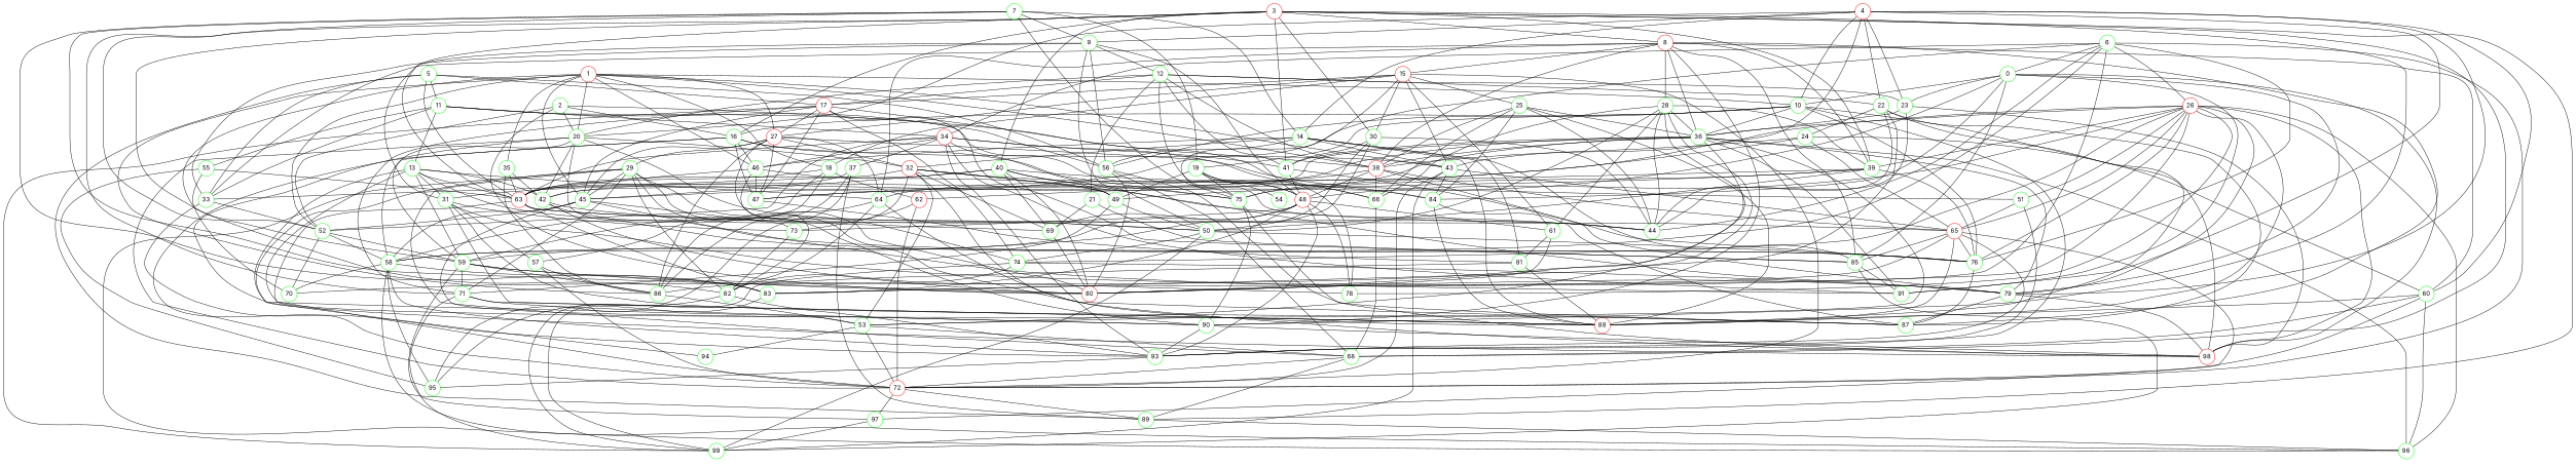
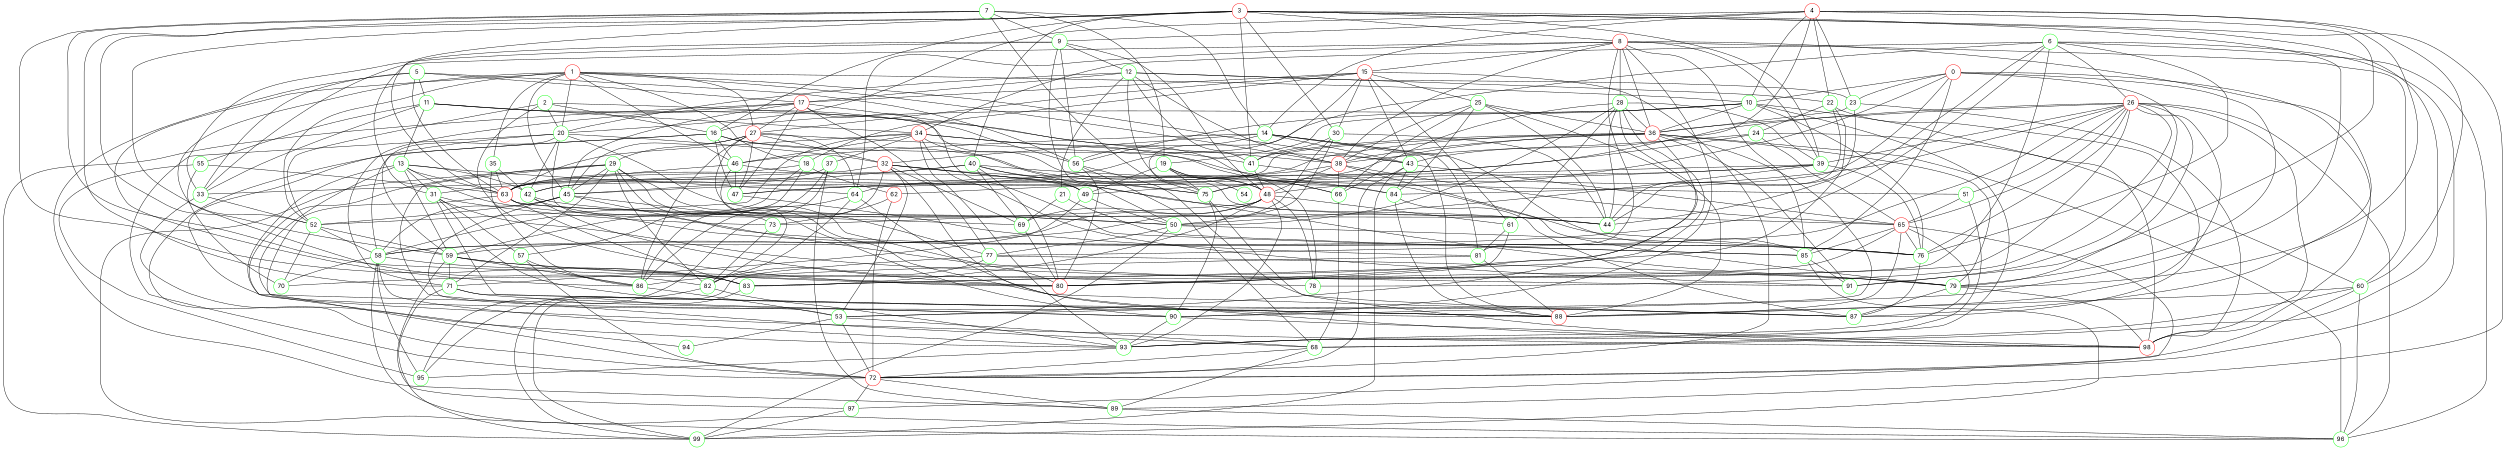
  graph {
    fontname=Inter
    node [color=green fillcolor=white fixedsize=true fontname=Inter shape=circle style=filled]
    edge [fontname=Inter]
    98 [color=red]
-   0
+   0 [color=red]
    84
    85
    91
    23
    79
    10
    62 [color=red]
    87
    88 [color=red]
    99
-   36
+   36 [color=red]
    44
    93
    76
    16
    19
    56
    73
    72 [color=red]
    96
    38 [color=red]
    70
    75
    53
    41
    42
    63 [color=red]
    48 [color=red]
    65 [color=red]
    66
    45
    90
    68
    94
    80 [color=red]
    69
    83
    78
    58
    61
    97
    52
    82
    95
    81
    86
    89
    59
    71
    43
    46
    47
    49
    54
    50
-   77 [label=74]
+   77
    1 [color=red]
    18
    35
    20
    27 [color=red]
    32 [color=red]
    64
    29
    33
    2
    3 [color=red]
    39
    8 [color=red]
    30
    40
    15 [color=red]
    28
    60
    51
    17 [color=red]
    25
    4 [color=red]
    22
    9
    14
    24
    12
    31
    21
    57
    5
    11
    34 [color=red]
    55
    13
    37
    6
    26 [color=red]
    7
    0 -- 98
    0 -- 84
    0 -- 85
    0 -- 91
    0 -- 23
    0 -- 79
    0 -- 10
    0 -- 62
    84 -- 87
    84 -- 88
    85 -- 91
    85 -- 99
    23 -- 98
    23 -- 36
    23 -- 44
    79 -- 98
    79 -- 87
    10 -- 98
    10 -- 36
    10 -- 93
    10 -- 76
    10 -- 16
    10 -- 19
    10 -- 56
    62 -- 73
    62 -- 72
    36 -- 91
    36 -- 79
    36 -- 96
    36 -- 38
    36 -- 70
    36 -- 75
    36 -- 53
    36 -- 41
    36 -- 42
    36 -- 63
    93 -- 95
    76 -- 87
    16 -- 72
    16 -- 75
    16 -- 58
    16 -- 43
    16 -- 46
    16 -- 47
    19 -- 75
    19 -- 48
    19 -- 78
    19 -- 49
    19 -- 54
    56 -- 87
    56 -- 68
    56 -- 80
    73 -- 82
    72 -- 97
    72 -- 89
    38 -- 79
    38 -- 48
    38 -- 65
    38 -- 66
    38 -- 45
    75 -- 98
    75 -- 90
    53 -- 72
    53 -- 68
    53 -- 94
    41 -- 76
    41 -- 48
    42 -- 44
    42 -- 76
    42 -- 80
    63 -- 72
    63 -- 65
    63 -- 69
    63 -- 83
    48 -- 93
    48 -- 73
    48 -- 69
    48 -- 83
    48 -- 78
    48 -- 58
    48 -- 61
    65 -- 85
    65 -- 88
    65 -- 93
    65 -- 76
    65 -- 83
    65 -- 97
    66 -- 68
    45 -- 79
    45 -- 73
    45 -- 53
    45 -- 58
    45 -- 52
    90 -- 98
    90 -- 93
    68 -- 72
    68 -- 89
    69 -- 80
    83 -- 99
    58 -- 93
    58 -- 96
    58 -- 70
    58 -- 83
    58 -- 95
    61 -- 80
    61 -- 81
    97 -- 99
    52 -- 70
    52 -- 58
    52 -- 59
    82 -- 93
    82 -- 95
    81 -- 88
    81 -- 86
    86 -- 53
    89 -- 96
    59 -- 80
    59 -- 78
    59 -- 97
    59 -- 86
    59 -- 71
    71 -- 88
    71 -- 99
    71 -- 90
    43 -- 84
    43 -- 99
    43 -- 72
    43 -- 65
    46 -- 63
    46 -- 82
    46 -- 47
    46 -- 49
    47 -- 81
    49 -- 71
    49 -- 50
    50 -- 99
    50 -- 76
    50 -- 77
    77 -- 79
    77 -- 99
    77 -- 82
    1 -- 10
    1 -- 38
    1 -- 45
    1 -- 52
    1 -- 82
    1 -- 86
    1 -- 43
    1 -- 46
    1 -- 18
    1 -- 35
    1 -- 20
    1 -- 27
    18 -- 62
    18 -- 63
    18 -- 58
    18 -- 59
    35 -- 42
    35 -- 63
    35 -- 86
    20 -- 76
    20 -- 72
    20 -- 42
    20 -- 90
    20 -- 59
    20 -- 50
    20 -- 32
    27 -- 84
    27 -- 45
    27 -- 86
    27 -- 47
    27 -- 77
    27 -- 32
    27 -- 64
    27 -- 29
    32 -- 98
    32 -- 84
    32 -- 44
    32 -- 53
    32 -- 69
    32 -- 95
    32 -- 49
    32 -- 33
    64 -- 88
    64 -- 82
    64 -- 86
    29 -- 87
    29 -- 96
    29 -- 45
    29 -- 90
    29 -- 68
    29 -- 94
    29 -- 80
    29 -- 82
    29 -- 71
    33 -- 93
    33 -- 52
    2 -- 16
    2 -- 38
    2 -- 80
    2 -- 52
    2 -- 20
    3 -- 16
    3 -- 41
    3 -- 63
    3 -- 90
    3 -- 68
    3 -- 52
    3 -- 89
    3 -- 71
    3 -- 39
    3 -- 8
    3 -- 30
    3 -- 40
    39 -- 76
    39 -- 75
    39 -- 47
    39 -- 49
    39 -- 50
    8 -- 85
    8 -- 87
    8 -- 36
    8 -- 38
    8 -- 90
+   8 -- 81
    8 -- 64
    8 -- 33
    8 -- 39
    8 -- 15
    8 -- 28
    8 -- 60
    30 -- 44
    30 -- 41
    30 -- 59
    30 -- 50
    40 -- 75
    40 -- 63
    40 -- 45
    40 -- 80
    40 -- 69
    40 -- 49
    40 -- 51
    15 -- 72
    15 -- 75
    15 -- 61
    15 -- 43
    15 -- 18
    15 -- 27
    15 -- 30
    15 -- 17
    15 -- 25
    28 -- 36
    28 -- 44
    28 -- 53
    28 -- 66
    28 -- 80
    28 -- 61
    28 -- 50
    28 -- 39
    60 -- 88
    60 -- 72
    60 -- 96
    60 -- 68
    51 -- 93
    51 -- 65
    17 -- 85
    17 -- 99
    17 -- 66
    17 -- 45
    17 -- 71
    17 -- 47
    17 -- 77
    17 -- 27
    25 -- 84
    25 -- 88
    25 -- 36
    25 -- 44
    25 -- 38
    25 -- 66
    4 -- 91
    4 -- 23
    4 -- 79
    4 -- 10
    4 -- 47
    4 -- 20
    4 -- 60
    4 -- 22
    4 -- 9
    4 -- 14
    22 -- 87
-   22 -- 88
    22 -- 44
    22 -- 83
    22 -- 24
    9 -- 56
    9 -- 48
    9 -- 50
    9 -- 33
    9 -- 12
    9 -- 31
    14 -- 85
    14 -- 88
    14 -- 56
    14 -- 81
    14 -- 43
    14 -- 46
    14 -- 32
    24 -- 38
    24 -- 65
    24 -- 64
    24 -- 60
    12 -- 23
    12 -- 44
    12 -- 38
    12 -- 41
    12 -- 20
    12 -- 17
    12 -- 22
    12 -- 21
    31 -- 91
    31 -- 87
    31 -- 88
    31 -- 73
    31 -- 57
    21 -- 85
    21 -- 69
    57 -- 72
    57 -- 86
    5 -- 56
    5 -- 63
    5 -- 89
    5 -- 33
    5 -- 17
    5 -- 11
    11 -- 56
    11 -- 48
    11 -- 33
    11 -- 34
    11 -- 55
    11 -- 13
    34 -- 91
    34 -- 79
    34 -- 93
    34 -- 41
    34 -- 63
    34 -- 66
    34 -- 52
    34 -- 46
    34 -- 37
    55 -- 70
    55 -- 63
    55 -- 95
    13 -- 98
    13 -- 88
    13 -- 42
    13 -- 63
    13 -- 59
    13 -- 50
    13 -- 64
    13 -- 31
    37 -- 42
    37 -- 86
    37 -- 89
    37 -- 57
    6 -- 44
    6 -- 76
    6 -- 72
-   6 -- 0
+   6 -- 96
    6 -- 80
    6 -- 58
    6 -- 31
    6 -- 34
    6 -- 26
    26 -- 98
    26 -- 79
    26 -- 88
    26 -- 36
    26 -- 76
    26 -- 96
    26 -- 48
    26 -- 65
    26 -- 80
    26 -- 78
    26 -- 43
    26 -- 77
    26 -- 39
    26 -- 51
    7 -- 19
    7 -- 75
    7 -- 80
    7 -- 83
    7 -- 59
    7 -- 9
    7 -- 14
  }
